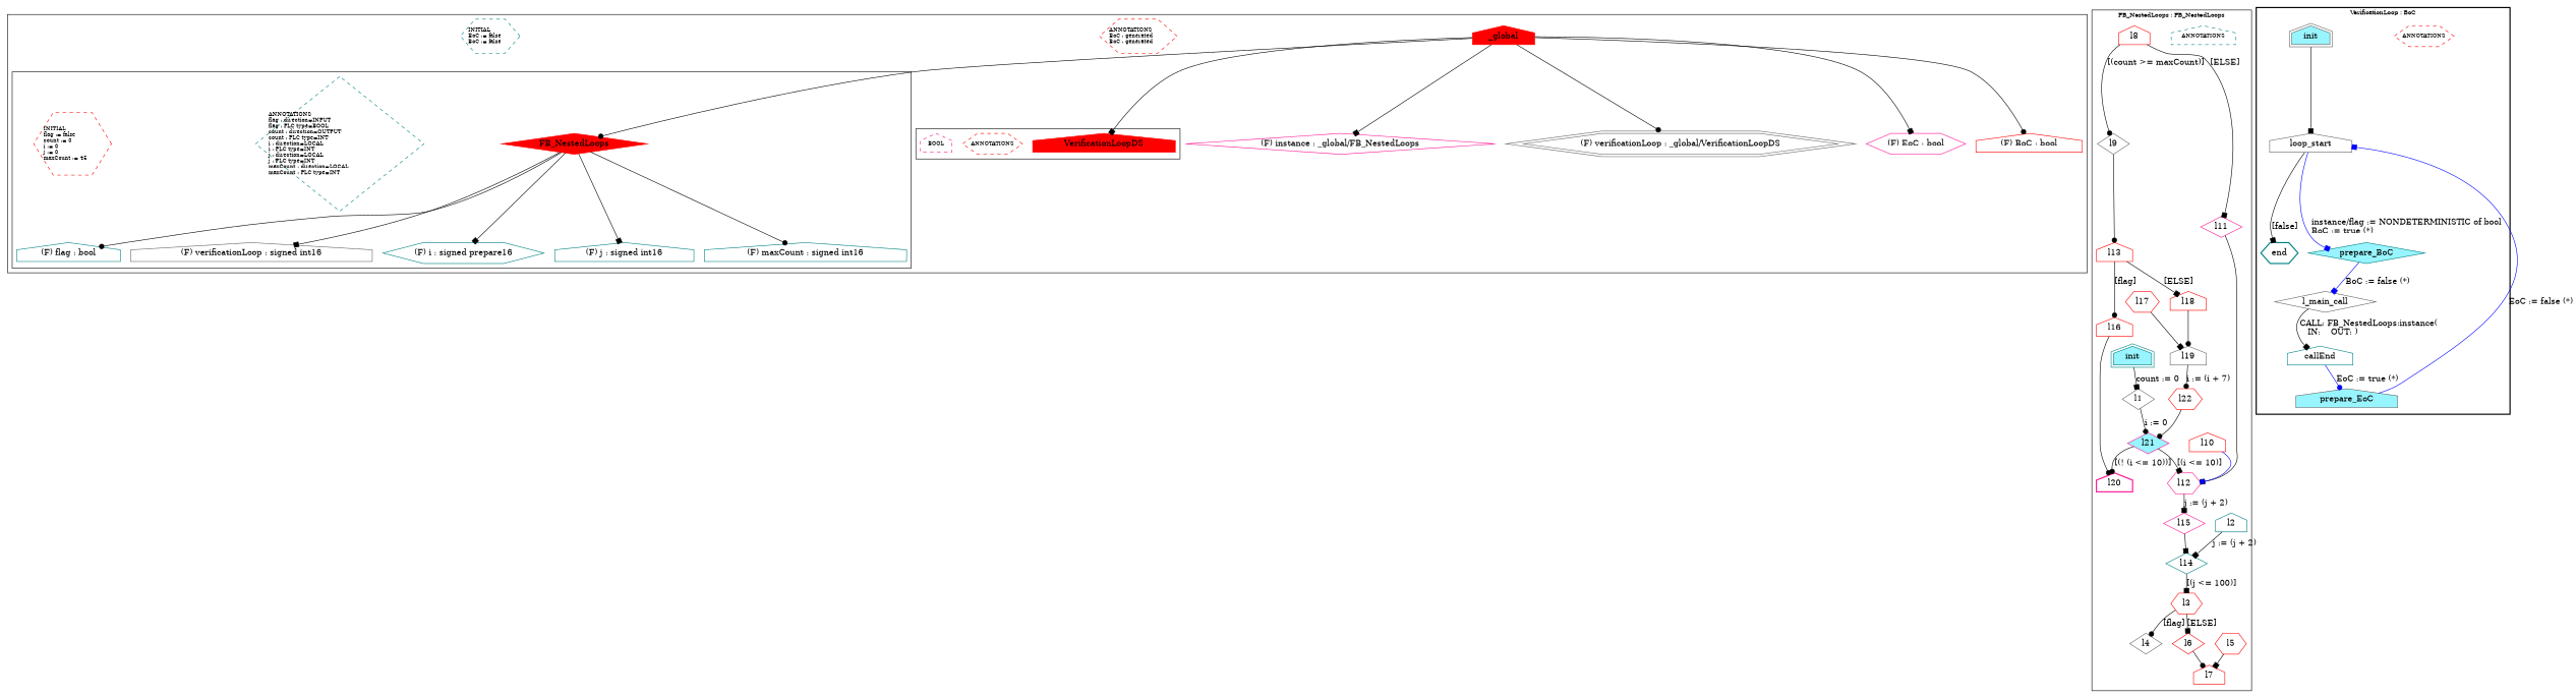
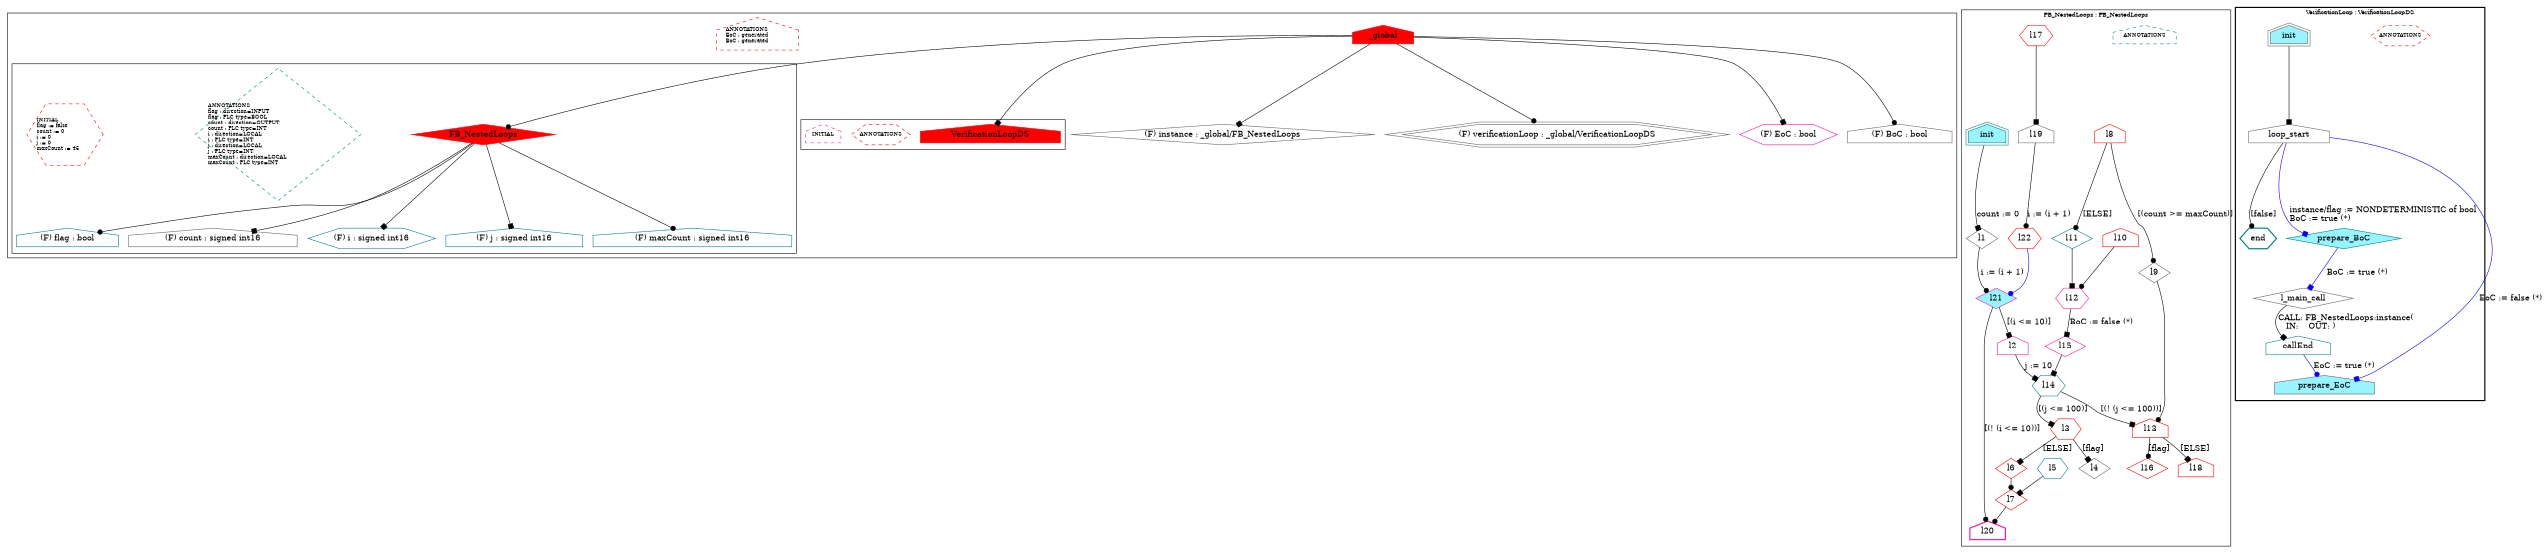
  digraph {
    node [color=red shape=house style=filled fillcolor=white]
    edge [arrowhead=box color=black]
    n1 [label=FB_NestedLoops shape=diamond fillcolor=""]
    n2 [color=teal label="(F) flag : bool"]
-   n3 [color=gray40 label="(F) verificationLoop : signed int16"]
-   n4 [color=teal label="(F) i : signed prepare16" shape=hexagon]
+   n3 [color=gray40 label="(F) count : signed int16"]
+   n4 [color=teal label="(F) i : signed int16" shape=hexagon]
    n5 [color=teal label="(F) j : signed int16"]
    n6 [color=teal label="(F) maxCount : signed int16"]
    n7 [color=teal fontsize=9 label="ANNOTATIONS\lflag : direction=INPUT\lflag : PLC type=BOOL\lcount : direction=OUTPUT\lcount : PLC type=INT\li : direction=LOCAL\li : PLC type=INT\lj : direction=LOCAL\lj : PLC type=INT\lmaxCount : direction=LOCAL\lmaxCount : PLC type=INT\l" margin="0.04,0.04" shape=diamond style=dashed]
    n8 [fillcolor=lightyellow fontsize=9 label="INITIAL\lflag := false\lcount := 0\li := 0\lj := 0\lmaxCount := 45\l" margin="0.04,0.04" shape=hexagon style=dashed]
    n9 [label=VerificationLoopDS fillcolor=""]
    n10 [fontsize=9 label=ANNOTATIONS margin="0.04,0.04" shape=hexagon style=dashed]
-   n11 [color=deeppink fillcolor=lightyellow fontsize=9 label=BOOL margin="0.04,0.04" style=dashed]
+   n11 [color=deeppink fillcolor=lightyellow fontsize=9 label=INITIAL margin="0.04,0.04" style=dashed]
    n12 [label=_global fillcolor=""]
-   n13 [color=deeppink label="(F) instance : _global/FB_NestedLoops" shape=diamond]
+   n13 [color=gray40 label="(F) instance : _global/FB_NestedLoops" shape=diamond]
    n14 [color=gray40 label="(F) verificationLoop : _global/VerificationLoopDS" peripheries=2 shape=hexagon]
    n15 [color=deeppink label="(F) EoC : bool" shape=hexagon]
-   n16 [label="(F) BoC : bool"]
-   n17 [fontsize=9 label="ANNOTATIONS\lEoC : generated\lBoC : generated\l" margin="0.04,0.04" shape=hexagon style=dashed]
-   n18 [color=teal fillcolor=lightyellow fontsize=9 label="INITIAL\lEoC := false\lBoC := false\l" margin="0.04,0.04" shape=hexagon style=dashed]
+   n16 [color=gray40 label="(F) BoC : bool"]
+   n17 [fontsize=9 label="ANNOTATIONS\lEoC : generated\lBoC : generated\l" margin="0.04,0.04" style=dashed]
    n19 [color=teal fontsize=9 label=ANNOTATIONS margin="0.04,0.04" style=dashed]
    n20 [color=teal fillcolor=cadetblue1 label=init peripheries=2]
    n21 [color=gray40 label=l1 shape=diamond]
    n22 [color=deeppink fillcolor=cadetblue1 label=l21 shape=diamond]
-   n23 [color=teal label=l2]
-   n24 [color=teal label=l14 shape=diamond]
+   n23 [color=deeppink label=l2]
+   n24 [color=teal label=l14 shape=hexagon]
    n25 [label=l3 shape=hexagon]
    n26 [color=gray40 label=l4 shape=diamond]
    n27 [label=l6 shape=diamond]
    n28 [label=l13]
-   n29 [label=l5 shape=hexagon]
-   n30 [label=l7]
+   n29 [color=teal label=l5 shape=hexagon]
+   n30 [label=l7 shape=diamond]
    n31 [label=l8]
    n32 [color=gray40 label=l9 shape=diamond]
-   n33 [color=deeppink label=l11 shape=diamond]
+   n33 [color=teal label=l11 shape=diamond]
    n34 [label=l10]
    n35 [color=deeppink label=l12 shape=hexagon]
    n36 [color=deeppink label=l15 shape=diamond]
-   n37 [label=l16]
+   n37 [label=l16 shape=diamond]
    n38 [label=l18]
    n39 [color=deeppink label=l20 style=bold]
    n40 [label=l17 shape=hexagon]
    n41 [color=gray40 label=l19]
    n42 [label=l22 shape=hexagon]
    n43 [fontsize=9 label=ANNOTATIONS margin="0.04,0.04" shape=hexagon style=dashed]
    n44 [color=gray40 fillcolor=cadetblue1 label=init peripheries=2]
    n45 [color=gray40 label=loop_start]
    n46 [color=teal fillcolor=cadetblue1 label=end shape=hexagon style=bold]
    n47 [color=teal fillcolor=cadetblue1 label=prepare_BoC shape=diamond]
    n48 [color=gray40 label=l_main_call shape=diamond]
    n49 [color=teal label=callEnd]
    n50 [color=gray40 fillcolor=cadetblue1 label=prepare_EoC]
    subgraph cluster_1 {
      n12
      n13
      n14
      n15
      n16
      n17
-     n18
      subgraph cluster_2 {
        n1
        n2
        n3
        n4
        n5
        n6
        n7
        n8
      }
      subgraph cluster_3 {
        n9
        n10
        n11
      }
    }
    subgraph cluster_4 {
      color=black
      fontsize=10
      label="FB_NestedLoops : FB_NestedLoops"
      ranksep=0.4
      n19
      n20
      n21
      n22
      n23
      n24
      n25
      n26
      n27
      n28
      n29
      n30
      n31
      n32
      n33
      n34
      n35
      n36
      n37
      n38
      n39
      n40
      n41
      n42
    }
    subgraph cluster_5 {
      color=black
      fontsize=10
-     label="VerificationLoop : BoC"
+     label="VerificationLoop : VerificationLoopDS"
      ranksep=0.4
      style=bold
      n43
      n44
      n45
      n46
      n47
      n48
      n49
      n50
    }
    n1 -> n2 [arrowhead=dot color=""]
    n1 -> n3 [color=""]
    n1 -> n4 [color=""]
    n1 -> n5 [color=""]
    n1 -> n6 [arrowhead=dot color=""]
    n12 -> n1 [arrowhead=dot color=""]
    n12 -> n9 [color=""]
    n12 -> n13 [color=""]
    n12 -> n14 [arrowhead=dot color=""]
    n12 -> n15 [color=""]
    n12 -> n16 [arrowhead=dot color=""]
    n20 -> n21 [label="count := 0"]
-   n21 -> n22 [arrowhead=dot label="i := 0"]
-   n22 -> n35 [label="[(i <= 10)]"]
+   n21 -> n22 [arrowhead=dot label="i := (i + 1)"]
+   n22 -> n23 [label="[(i <= 10)]"]
    n22 -> n39 [arrowhead=dot label="[(! (i <= 10))]"]
-   n23 -> n24 [label="j := (j + 2)"]
+   n23 -> n24 [label="j := 10"]
    n24 -> n25 [label="[(j <= 100)]"]
-   n25 -> n26 [arrowhead=dot label="[flag]"]
+   n24 -> n28 [label="[(! (j <= 100))]"]
+   n25 -> n26 [label="[flag]"]
    n25 -> n27 [label="[ELSE]"]
    n27 -> n30 [arrowhead=dot]
    n28 -> n37 [arrowhead=dot label="[flag]"]
    n28 -> n38 [label="[ELSE]"]
    n29 -> n30
    n31 -> n32 [arrowhead=dot label="[(count >= maxCount)]"]
-   n31 -> n33 [label="[ELSE]"]
+   n31 -> n33 [arrowhead=dot label="[ELSE]"]
    n32 -> n28 [arrowhead=dot]
    n33 -> n35
-   n34 -> n35 [arrowhead=dot color=blue]
-   n35 -> n36 [label="j := (j + 2)"]
+   n34 -> n35 [arrowhead=dot]
+   n35 -> n36 [label="BoC := false (*)"]
    n36 -> n24
-   n37 -> n39 [arrowhead=dot]
-   n38 -> n41 [arrowhead=dot]
+   n30 -> n39 [arrowhead=dot]
    n40 -> n41
-   n41 -> n42 [arrowhead=dot label="i := (i + 7)"]
-   n42 -> n22 [arrowhead=dot]
+   n41 -> n42 [arrowhead=dot label="i := (i + 1)"]
+   n42 -> n22 [arrowhead=dot color=blue]
    n44 -> n45
-   n45 -> n46 [label="[false]"]
+   n45 -> n46 [arrowhead=dot label="[false]"]
    n45 -> n47 [color=blue label="instance/flag := NONDETERMINISTIC of bool\lBoC := true (*)\l"]
-   n47 -> n48 [color=blue label="BoC := false (*)"]
+   n47 -> n48 [color=blue label="BoC := true (*)"]
    n48 -> n49 [label="CALL: FB_NestedLoops:instance(\l   IN:    OUT: )\l"]
    n49 -> n50 [arrowhead=dot color=blue label="EoC := true (*)"]
-   n50 -> n45 [color=blue label="EoC := false (*)"]
+   n45 -> n50 [color=blue label="EoC := false (*)"]
  }
